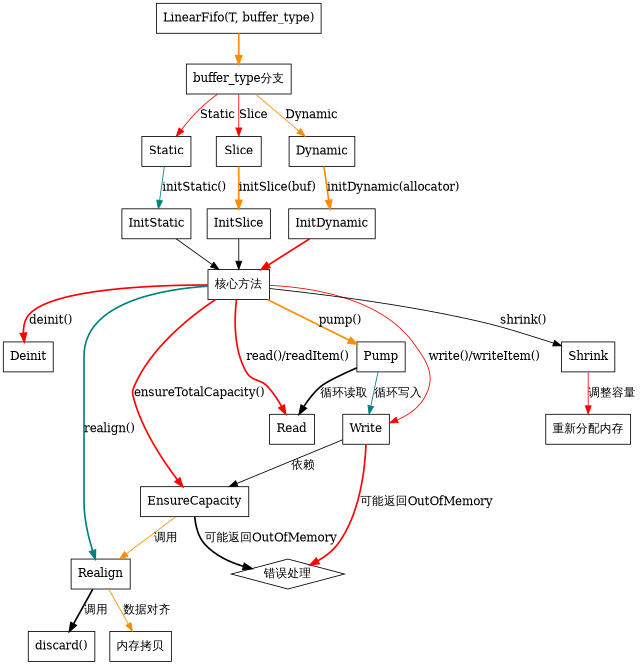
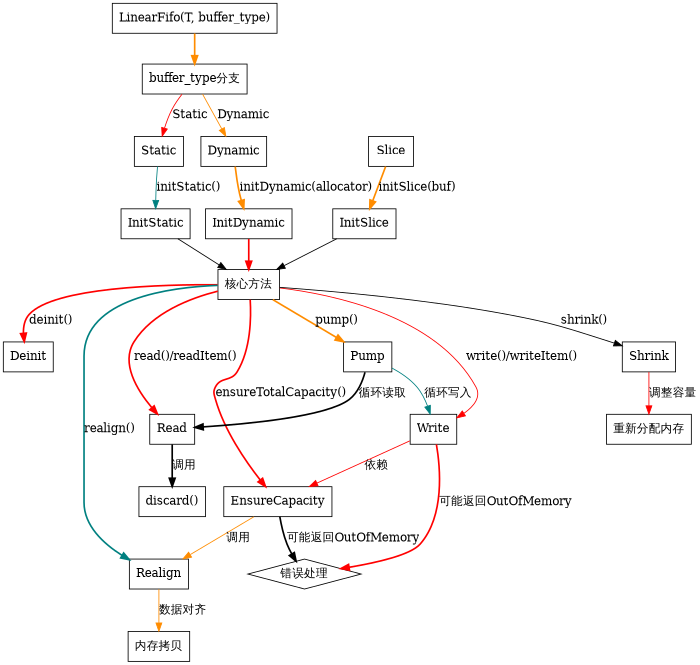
  digraph {
    rankdir=TB
    node [shape=rectangle]
    edge [color=red style=bold]
    n1 [label="LinearFifo(T, buffer_type)"]
    n2 [label="buffer_type分支"]
    Static
    Slice
    Dynamic
    InitStatic
    InitSlice
    InitDynamic
    n9 [label="核心方法"]
    Deinit
    Read
    Write
    Realign
    EnsureCapacity
    Shrink
    Pump
    n17 [label="discard()"]
    n18 [label="错误处理" shape=diamond]
    n19 [label="内存拷贝"]
    n20 [label="重新分配内存"]
    n1 -> n2 [color=darkorange]
    n2 -> Static [label=Static style=solid]
-   n2 -> Slice [label=Slice style=solid]
    n2 -> Dynamic [color=darkorange label=Dynamic style=solid]
    Static -> InitStatic [color=teal label="initStatic()" style=solid]
    Slice -> InitSlice [color=darkorange label="initSlice(buf)"]
    Dynamic -> InitDynamic [color=darkorange label="initDynamic(allocator)"]
    InitStatic -> n9 [color=black style=solid]
    InitSlice -> n9 [color=black style=solid]
    InitDynamic -> n9
    n9 -> Deinit [label="deinit()"]
    n9 -> Read [label="read()/readItem()"]
    n9 -> Write [label="write()/writeItem()" style=solid]
    n9 -> Realign [color=teal label="realign()"]
    n9 -> EnsureCapacity [label="ensureTotalCapacity()"]
    n9 -> Shrink [color=black label="shrink()" style=solid]
    n9 -> Pump [color=darkorange label="pump()"]
-   Realign -> n17 [color=black label="调用"]
-   Write -> EnsureCapacity [color=black label="依赖" style=solid]
+   Read -> n17 [color=black label="调用"]
+   Write -> EnsureCapacity [label="依赖" style=solid]
    Write -> n18 [label="可能返回OutOfMemory"]
    Realign -> n19 [color=darkorange label="数据对齐" style=solid]
    EnsureCapacity -> Realign [color=darkorange label="调用" style=solid]
    EnsureCapacity -> n18 [color=black label="可能返回OutOfMemory"]
    Shrink -> n20 [label="调整容量" style=solid]
    Pump -> Read [color=black label="循环读取"]
    Pump -> Write [color=teal label="循环写入" style=solid]
  }
